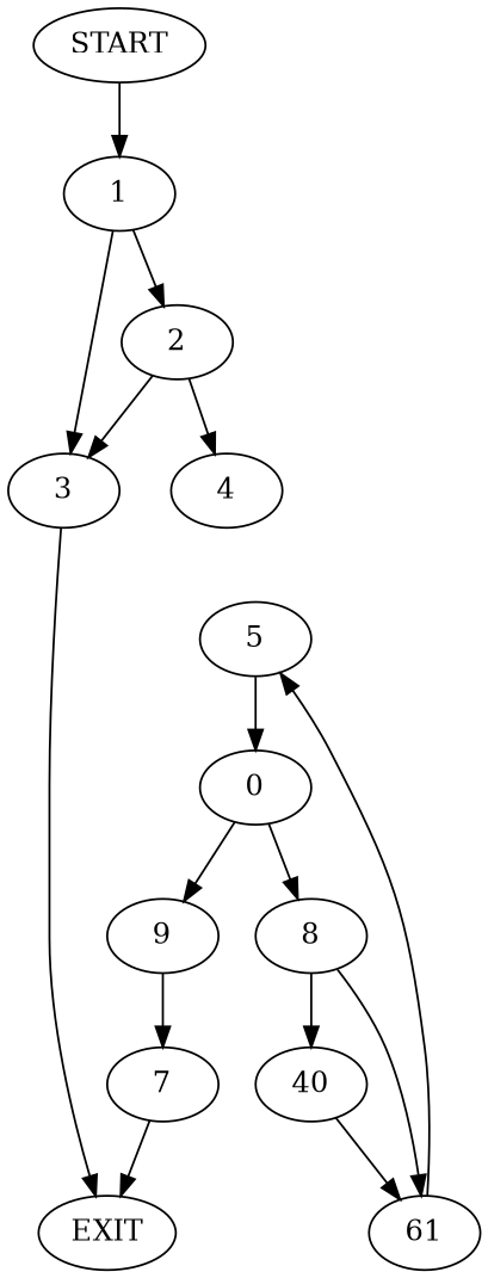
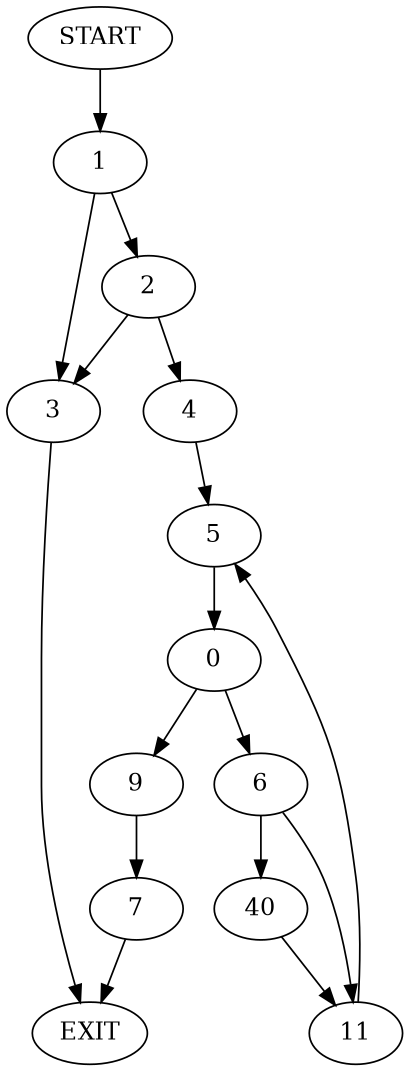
  digraph {
    n1 [label=START]
    1
    2
    3
    n5 [label=EXIT]
    4
    5
    n8 [label=0]
-   8
+   8 [label=6]
    9
    7
    n12 [label=40]
-   11 [label=61]
+   11
    n1 -> 1
    1 -> 2
    1 -> 3
    2 -> 3
    2 -> 4
    3 -> n5
+   4 -> 5
    5 -> n8
    n8 -> 8
    n8 -> 9
    8 -> n12
    8 -> 11
    9 -> 7
    7 -> n5
    n12 -> 11
    11 -> 5
  }
